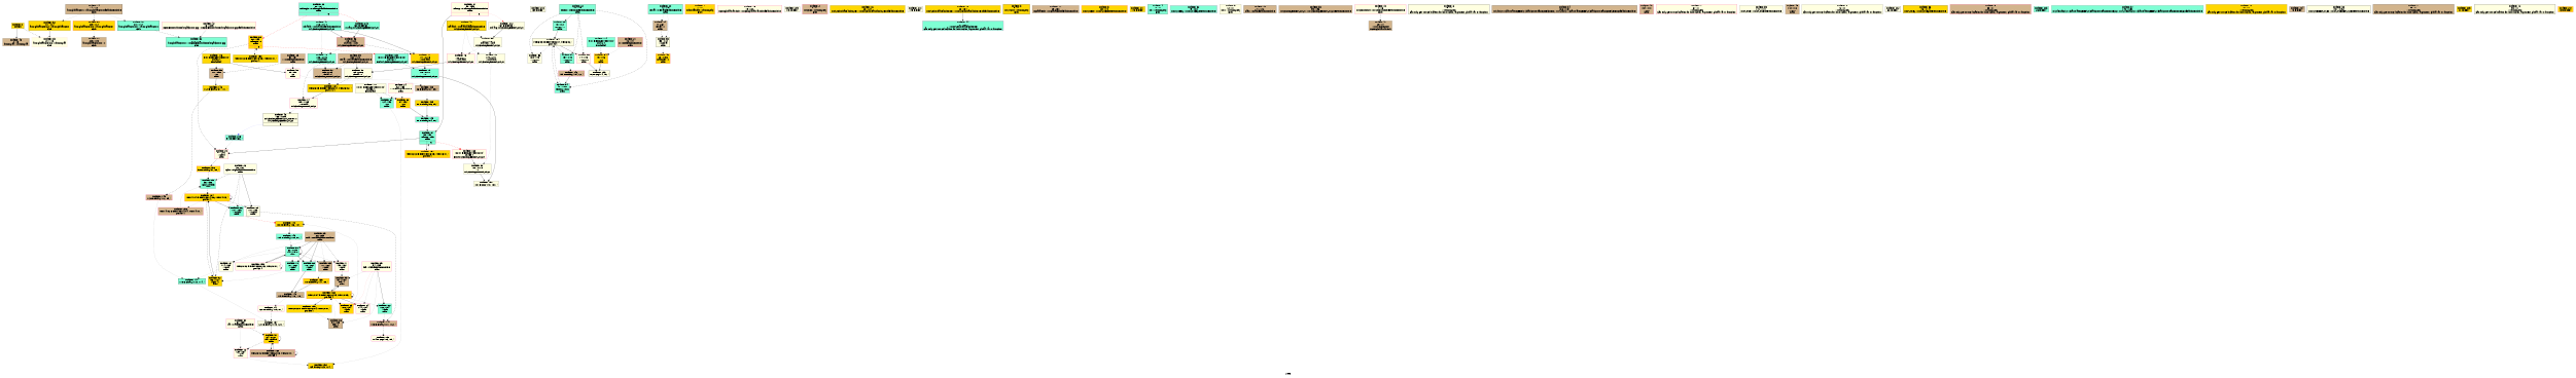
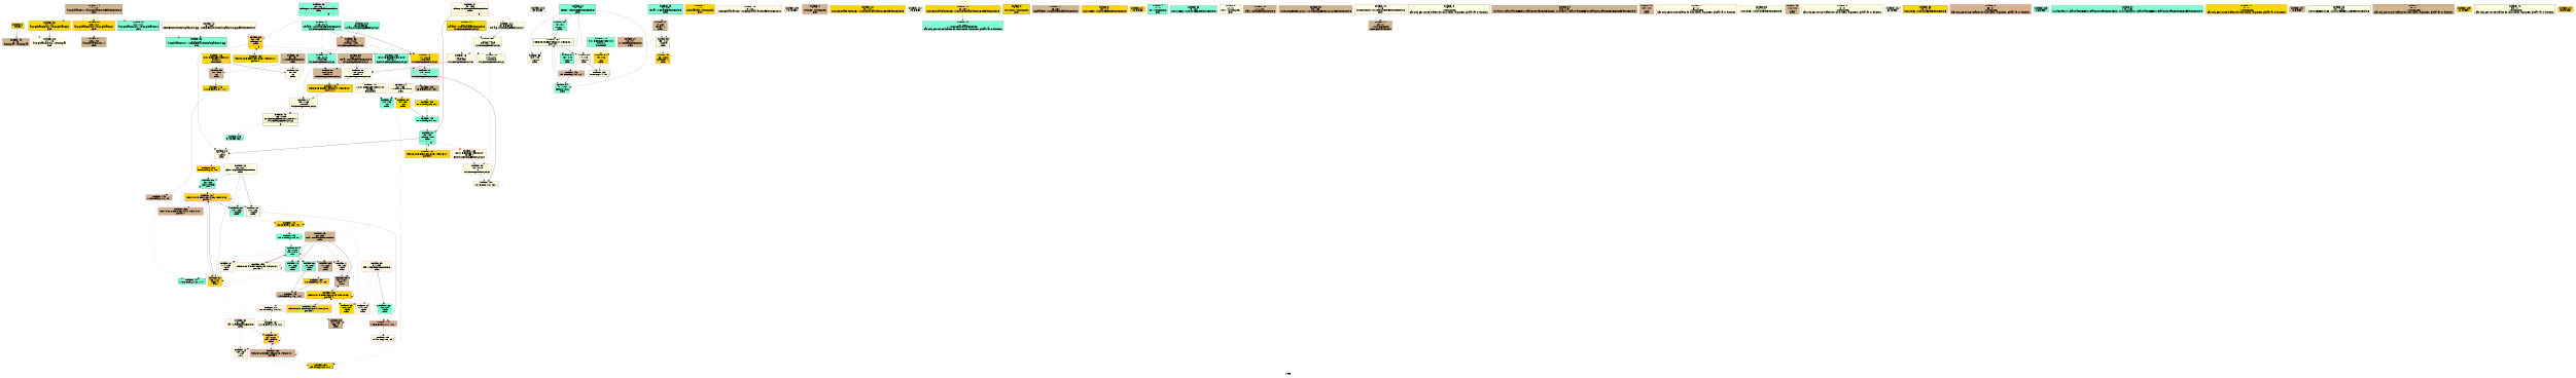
  digraph {
    label=SVFG
    node [color=deeppink fillcolor=lightyellow shape=record style=filled]
    edge [arrowhead=box style=dotted]
    n1 [color=gray40 fillcolor=gold label="{NodeID: 0\nNullPtr}"]
    n2 [color=gray40 fillcolor=tan label="{NodeID: 43\n2\<--3\ndummyVal\<--dummyVal\n}"]
    n3 [label="{NodeID: 83\n211\<--3\nllvm.global_ctors_2\<--dummyVal\nGlob }" style="dotted,filled"]
    n4 [color=black fillcolor=tan label="{NodeID: 97\n169\<--183\nretval\<--\n_ZSt3minIyERKT_S2_S2_\n}"]
    n5 [color=black fillcolor=gold label="{NodeID: 167\nMR_26V_3 = PHI(MR_26V_4, MR_26V_2, )\npts\{170 \}\n}"]
    n6 [label="{NodeID: 74\n189\<--169\n\<--retval\n_ZSt3minIyERKT_S2_S2_\n}"]
    n7 [color=black label="{NodeID: 46\n166\<--189\n_ZSt3minIyERKT_S2_S2__ret\<--\n_ZSt3minIyERKT_S2_S2_\n|{<s0>6}}"]
    n8 [color=black fillcolor=tan label="{NodeID: 14\n14\<--18\nllvm.global_ctors\<--llvm.global_ctors_field_insensitive\nGlob }"]
    n9 [fillcolor=gold label="{NodeID: 50\n209\<--14\nllvm.global_ctors_0\<--llvm.global_ctors\nGlob }"]
    n10 [color=black fillcolor=aquamarine label="{NodeID: 51\n210\<--14\nllvm.global_ctors_1\<--llvm.global_ctors\nGlob }"]
    n11 [color=gray40 fillcolor=gold label="{NodeID: 52\n211\<--14\nllvm.global_ctors_2\<--llvm.global_ctors\nGlob }"]
    n12 [color=gray40 fillcolor=tan label="{NodeID: 81\n209\<--15\nllvm.global_ctors_0\<--\nGlob }"]
    n13 [color=black fillcolor=aquamarine label="{NodeID: 82\n210\<--16\nllvm.global_ctors_1\<--_GLOBAL__sub_I_Dlougach_0_0.cpp\nGlob }"]
    n14 [fillcolor=aquamarine label="{NodeID: 28\n60\<--61\nref.tmp3\<--ref.tmp3_field_insensitive\nmain\n|{|<s1>6}}"]
    n15 [fillcolor=gold label="{NodeID: 88\n60\<--93\nref.tmp3\<--\nmain\n|{|<s2>6}}"]
    n16 [color=gray40 fillcolor=aquamarine label="{NodeID: 213\n168 = PHI(60, )\n1st arg _ZSt3minIyERKT_S2_S2_ }"]
    n17 [color=black fillcolor=aquamarine label="{NodeID: 169\n18V_1 = ENCHI(MR_18V_0)\npts\{61 \}\nFun[_ZSt3minIyERKT_S2_S2_]}" style="double,filled"]
    n18 [label="{NodeID: 73\n97\<--94\n\<--call4\nmain\n}"]
    n19 [color=gray40 fillcolor=gold label="{NodeID: 158\nMR_18V_2 = PHI(MR_18V_3, MR_18V_1, )\npts\{61 \}\n}"]
    n20 [fillcolor=tan label="{NodeID: 96\n173\<--168\n__b.addr\<--__b\n_ZSt3minIyERKT_S2_S2_\n}"]
    n21 [fillcolor=aquamarine label="{NodeID: 79\n178\<--177\n\<--\n_ZSt3minIyERKT_S2_S2_\n}"]
    n22 [fillcolor=gold label="{NodeID: 136\n98 = Binary(97, 89, )\n}"]
    n23 [fillcolor=gold label="{NodeID: 77\n177\<--173\n\<--__b.addr\n_ZSt3minIyERKT_S2_S2_\n}"]
    n24 [color=black fillcolor=aquamarine label="{NodeID: 78\n183\<--173\n\<--__b.addr\n_ZSt3minIyERKT_S2_S2_\n}"]
    n25 [color=black label="{NodeID: 208\n139 = PHI()\n}"]
    n26 [label="{NodeID: 42\n16\<--205\n_GLOBAL__sub_I_Dlougach_0_0.cpp\<--_GLOBAL__sub_I_Dlougach_0_0.cpp_field_insensitive\n}"]
    n27 [color=black fillcolor=gold label="{NodeID: 139\n88 = Binary(86, 89, )\n}"]
    n28 [fillcolor=aquamarine label="{NodeID: 149\n90 = Binary(84, 88, )\n}"]
    n29 [color=black fillcolor=aquamarine label="{NodeID: 87\n58\<--90\nref.tmp\<--div\nmain\n|{|<s2>6}}"]
    n30 [label="{NodeID: 168\n16V_1 = ENCHI(MR_16V_0)\npts\{59 \}\nFun[_ZSt3minIyERKT_S2_S2_]}" style="double,filled"]
    n31 [fillcolor=gold label="{NodeID: 157\nMR_16V_2 = PHI(MR_16V_3, MR_16V_1, )\npts\{59 \}\n}"]
    n32 [color=gray40 label="{NodeID: 56\n138\<--48\n\<--testNo\nmain\n}"]
    n33 [color=black label="{NodeID: 153\n76 = cmp(74, 75, )\n}"]
    n34 [color=black fillcolor=aquamarine label="{NodeID: 70\n127\<--62\n\<--mid\nmain\n}"]
    n35 [color=gray40 fillcolor=gold label="{NodeID: 92\n56\<--127\nright\<--\nmain\n}"]
    n36 [fillcolor=gold label="{NodeID: 164\nMR_14V_4 = PHI(MR_14V_6, MR_14V_3, )\npts\{57 \}\n}"]
    n37 [fillcolor=tan label="{NodeID: 156\nMR_14V_2 = PHI(MR_14V_4, MR_14V_1, )\npts\{57 \}\n}"]
    n38 [color=black label="{NodeID: 65\n101\<--56\n\<--right\nmain\n}"]
    n39 [color=gray40 fillcolor=aquamarine label="{NodeID: 66\n107\<--56\n\<--right\nmain\n}"]
    n40 [fillcolor=aquamarine label="{NodeID: 206\n94 = PHI(166, )\n}"]
    n41 [color=black fillcolor=tan label="{NodeID: 84\n44\<--67\nretval\<--\nmain\n}"]
    n42 [color=black label="{NodeID: 53\n158\<--44\n\<--retval\nmain\n}"]
    n43 [fillcolor=gold label="{NodeID: 45\n43\<--158\nmain_ret\<--\nmain\n}"]
    n44 [fillcolor=gold label="{NodeID: 1\n7\<--1\n__dso_handle\<--dummyObj\nGlob }"]
    n45 [color=gray40 label="{NodeID: 98\n169\<--186\nretval\<--\n_ZSt3minIyERKT_S2_S2_\n}"]
    n46 [label="{NodeID: 15\n19\<--20\n__cxx_global_var_init\<--__cxx_global_var_init_field_insensitive\n}"]
    n47 [color=gray40 fillcolor=tan label="{NodeID: 29\n62\<--63\nmid\<--mid_field_insensitive\nmain\n}"]
    n48 [color=gray40 label="{NodeID: 67\n114\<--62\n\<--mid\nmain\n}"]
    n49 [fillcolor=aquamarine label="{NodeID: 68\n116\<--62\n\<--mid\nmain\n}"]
    n50 [color=black fillcolor=tan label="{NodeID: 69\n117\<--62\n\<--mid\nmain\n}"]
    n51 [label="{NodeID: 71\n130\<--62\n\<--mid\nmain\n}"]
    n52 [color=black fillcolor=aquamarine label="{NodeID: 90\n62\<--109\nmid\<--div8\nmain\n}"]
    n53 [color=black fillcolor=aquamarine label="{NodeID: 147\n115 = Binary(113, 114, )\n}"]
    n54 [color=black fillcolor=tan label="{NodeID: 142\n119 = Binary(116, 118, )\n}"]
    n55 [fillcolor=gold label="{NodeID: 135\n118 = Binary(117, 89, )\n}"]
    n56 [color=black fillcolor=tan label="{NodeID: 93\n54\<--130\nleft\<--\nmain\n}"]
    n57 [label="{NodeID: 159\nMR_20V_2 = PHI(MR_20V_3, MR_20V_1, )\npts\{63 \}\n}"]
    n58 [color=gray40 label="{NodeID: 137\n121 = Binary(115, 120, )\n}"]
    n59 [label="{NodeID: 141\n120 = Binary(119, 87, )\n}"]
    n60 [fillcolor=gold label="{NodeID: 163\nMR_12V_4 = PHI(MR_12V_5, MR_12V_3, )\npts\{55 \}\n}"]
    n61 [color=gray40 label="{NodeID: 209\n143 = PHI()\n}"]
    n62 [color=black fillcolor=gold label="{NodeID: 140\n108 = Binary(106, 107, )\n}"]
    n63 [color=gray40 fillcolor=aquamarine label="{NodeID: 143\n109 = Binary(108, 87, )\n}"]
    n64 [color=black fillcolor=aquamarine label="{NodeID: 57\n154\<--48\n\<--testNo\nmain\n}"]
    n65 [fillcolor=tan label="{NodeID: 148\n155 = Binary(154, 72, )\n}"]
    n66 [fillcolor=aquamarine label="{NodeID: 94\n48\<--155\ntestNo\<--inc\nmain\n}"]
    n67 [color=black label="{NodeID: 154\nMR_6V_3 = PHI(MR_6V_4, MR_6V_2, )\npts\{49 \}\n}"]
    n68 [label="{NodeID: 55\n74\<--48\n\<--testNo\nmain\n}"]
    n69 [color=gray40 fillcolor=gold label="{NodeID: 155\nMR_12V_2 = PHI(MR_12V_4, MR_12V_1, )\npts\{55 \}\n}"]
    n70 [color=gray40 fillcolor=aquamarine label="{NodeID: 62\n102\<--54\n\<--left\nmain\n}"]
    n71 [fillcolor=gold label="{NodeID: 63\n106\<--54\n\<--left\nmain\n}"]
    n72 [label="{NodeID: 64\n144\<--54\n\<--left\nmain\n}"]
    n73 [color=gray40 label="{NodeID: 80\n180\<--179\n\<--\n_ZSt3minIyERKT_S2_S2_\n}"]
    n74 [color=gray40 label="{NodeID: 150\n181 = cmp(178, 180, )\n}"]
    n75 [color=black fillcolor=aquamarine label="{NodeID: 85\n48\<--72\ntestNo\<--\nmain\n}"]
    n76 [fillcolor=tan label="{NodeID: 2\n8\<--1\n_ZSt3cin\<--dummyObj\nGlob }"]
    n77 [color=gray40 fillcolor=gold label="{NodeID: 16\n23\<--24\n_ZNSt8ios_base4InitC1Ev\<--_ZNSt8ios_base4InitC1Ev_field_insensitive\n}"]
    n78 [label="{NodeID: 30\n64\<--65\nval\<--val_field_insensitive\nmain\n}"]
    n79 [label="{NodeID: 72\n123\<--64\n\<--val\nmain\n}"]
    n80 [fillcolor=gold label="{NodeID: 91\n64\<--121\nval\<--add15\nmain\n}"]
    n81 [color=black fillcolor=gold label="{NodeID: 152\n125 = cmp(123, 124, )\n}"]
    n82 [fillcolor=tan label="{NodeID: 160\nMR_22V_2 = PHI(MR_22V_3, MR_22V_1, )\npts\{65 \}\n}"]
    n83 [color=gray40 label="{NodeID: 210\n145 = PHI()\n}"]
    n84 [fillcolor=aquamarine label="{NodeID: 44\n27\<--28\n\<--_ZNSt8ios_base4InitD1Ev\nCan only get source location for instruction, argument, global var or function.}"]
    n85 [label="{NodeID: 58\n85\<--50\n\<--r\nmain\n}"]
    n86 [color=black fillcolor=tan label="{NodeID: 138\n86 = Binary(87, 85, )\n}"]
    n87 [color=black fillcolor=tan label="{NodeID: 86\n54\<--83\nleft\<--\nmain\n}"]
    n88 [fillcolor=tan label="{NodeID: 144\n103 = Binary(101, 102, )\n}"]
    n89 [color=black fillcolor=gold label="{NodeID: 3\n9\<--1\n_ZSt4cout\<--dummyObj\nGlob }"]
    n90 [color=gray40 fillcolor=tan label="{NodeID: 17\n29\<--30\n__cxa_atexit\<--__cxa_atexit_field_insensitive\n}"]
    n91 [fillcolor=gold label="{NodeID: 31\n69\<--70\n_ZNSirsERi\<--_ZNSirsERi_field_insensitive\n}"]
    n92 [color=gray40 fillcolor=gold label="{NodeID: 211\n148 = PHI()\n}"]
    n93 [color=black fillcolor=tan label="{NodeID: 59\n111\<--50\n\<--r\nmain\n}"]
    n94 [color=gray40 fillcolor=gold label="{NodeID: 146\n112 = Binary(87, 111, )\n}"]
    n95 [fillcolor=tan label="{NodeID: 145\n113 = Binary(112, 89, )\n}"]
    n96 [color=gray40 fillcolor=aquamarine label="{NodeID: 89\n56\<--98\nright\<--add5\nmain\n}"]
    n97 [color=black fillcolor=aquamarine label="{NodeID: 4\n10\<--1\n.str\<--dummyObj\nGlob }"]
    n98 [color=gray40 fillcolor=gold label="{NodeID: 18\n28\<--34\n_ZNSt8ios_base4InitD1Ev\<--_ZNSt8ios_base4InitD1Ev_field_insensitive\n}"]
    n99 [fillcolor=aquamarine label="{NodeID: 32\n79\<--80\n_ZNSirsERy\<--_ZNSirsERy_field_insensitive\n}"]
    n100 [color=gray40 label="{NodeID: 212\n167 = PHI(58, )\n0th arg _ZSt3minIyERKT_S2_S2_ }"]
    n101 [color=gray40 label="{NodeID: 95\n171\<--167\n__a.addr\<--__a\n_ZSt3minIyERKT_S2_S2_\n}"]
    n102 [color=gray40 label="{NodeID: 75\n179\<--171\n\<--__a.addr\n_ZSt3minIyERKT_S2_S2_\n}"]
    n103 [label="{NodeID: 76\n186\<--171\n\<--__a.addr\n_ZSt3minIyERKT_S2_S2_\n}"]
    n104 [fillcolor=gold label="{NodeID: 60\n84\<--52\n\<--t\nmain\n}"]
    n105 [color=gray40 label="{NodeID: 5\n12\<--1\n.str.1\<--dummyObj\nGlob }"]
    n106 [color=black fillcolor=tan label="{NodeID: 19\n41\<--42\nmain\<--main_field_insensitive\n}"]
    n107 [color=gray40 fillcolor=tan label="{NodeID: 33\n95\<--96\n_ZSt3minIyERKT_S2_S2_\<--_ZSt3minIyERKT_S2_S2__field_insensitive\n}"]
    n108 [color=gray40 fillcolor=tan label="{NodeID: 47\n25\<--4\n\<--_ZStL8__ioinit\n__cxx_global_var_init\n}"]
    n109 [label="{NodeID: 151\n104 = cmp(103, 89, )\n}"]
    n110 [color=gray40 fillcolor=aquamarine label="{NodeID: 61\n124\<--52\n\<--t\nmain\n}"]
    n111 [color=black label="{NodeID: 6\n15\<--1\n\<--dummyObj\nCan only get source location for instruction, argument, global var or function.}"]
    n112 [color=black fillcolor=aquamarine label="{NodeID: 20\n44\<--45\nretval\<--retval_field_insensitive\nmain\n}"]
    n113 [color=black fillcolor=tan label="{NodeID: 34\n136\<--137\n_ZStlsISt11char_traitsIcEERSt13basic_ostreamIcT_ES5_PKc\<--_ZStlsISt11char_traitsIcEERSt13basic_ostreamIcT_ES5_PKc_field_insensitive\n}"]
    n114 [fillcolor=tan label="{NodeID: 48\n134\<--10\n\<--.str\nmain\n}"]
    n115 [label="{NodeID: 7\n67\<--1\n\<--dummyObj\nCan only get source location for instruction, argument, global var or function.}"]
    n116 [fillcolor=tan label="{NodeID: 21\n46\<--47\nT\<--T_field_insensitive\nmain\n}"]
    n117 [fillcolor=gold label="{NodeID: 54\n75\<--46\n\<--T\nmain\n}"]
    n118 [color=gray40 label="{NodeID: 35\n140\<--141\n_ZNSolsEi\<--_ZNSolsEi_field_insensitive\n}"]
    n119 [color=gray40 fillcolor=tan label="{NodeID: 49\n142\<--12\n\<--.str.1\nmain\n}"]
    n120 [color=gray40 fillcolor=aquamarine label="{NodeID: 174\n4V_1 = ENCHI(MR_4V_0)\npts\{47 \}\nFun[main]}" style="double,filled"]
    n121 [color=gray40 label="{NodeID: 8\n72\<--1\n\<--dummyObj\nCan only get source location for instruction, argument, global var or function.}"]
    n122 [color=black fillcolor=aquamarine label="{NodeID: 22\n48\<--49\ntestNo\<--testNo_field_insensitive\nmain\n}"]
    n123 [color=black label="{NodeID: 202\n68 = PHI()\n}"]
    n124 [color=black fillcolor=gold label="{NodeID: 36\n146\<--147\n_ZNSolsEy\<--_ZNSolsEy_field_insensitive\n}"]
    n125 [fillcolor=tan label="{NodeID: 9\n83\<--1\n\<--dummyObj\nCan only get source location for instruction, argument, global var or function.}"]
    n126 [color=gray40 fillcolor=tan label="{NodeID: 23\n50\<--51\nr\<--r_field_insensitive\nmain\n}"]
    n127 [color=gray40 fillcolor=aquamarine label="{NodeID: 203\n26 = PHI()\n}"]
    n128 [color=gray40 fillcolor=aquamarine label="{NodeID: 37\n149\<--150\n_ZSt4endlIcSt11char_traitsIcEERSt13basic_ostreamIT_T0_ES6_\<--_ZSt4endlIcSt11char_traitsIcEERSt13basic_ostreamIT_T0_ES6__field_insensitive\n}"]
    n129 [color=gray40 fillcolor=gold label="{NodeID: 176\n8V_1 = ENCHI(MR_8V_0)\npts\{51 \}\nFun[main]}" style="double,filled"]
    n130 [color=gray40 fillcolor=gold label="{NodeID: 10\n87\<--1\n\<--dummyObj\nCan only get source location for instruction, argument, global var or function.}"]
    n131 [label="{NodeID: 24\n52\<--53\nt\<--t_field_insensitive\nmain\n}"]
    n132 [color=black fillcolor=tan label="{NodeID: 204\n78 = PHI()\n}"]
    n133 [color=black label="{NodeID: 38\n151\<--152\n_ZNSolsEPFRSoS_E\<--_ZNSolsEPFRSoS_E_field_insensitive\n}"]
    n134 [color=gray40 label="{NodeID: 177\n10V_1 = ENCHI(MR_10V_0)\npts\{53 \}\nFun[main]}" style="double,filled"]
    n135 [color=black fillcolor=tan label="{NodeID: 11\n89\<--1\n\<--dummyObj\nCan only get source location for instruction, argument, global var or function.}"]
    n136 [label="{NodeID: 25\n54\<--55\nleft\<--left_field_insensitive\nmain\n}"]
    n137 [color=gray40 fillcolor=gold label="{NodeID: 205\n81 = PHI()\n}"]
    n138 [color=black fillcolor=tan label="{NodeID: 39\n169\<--170\nretval\<--retval_field_insensitive\n_ZSt3minIyERKT_S2_S2_\n}"]
    n139 [color=black label="{NodeID: 12\n93\<--1\n\<--dummyObj\nCan only get source location for instruction, argument, global var or function.}"]
    n140 [color=gray40 label="{NodeID: 26\n56\<--57\nright\<--right_field_insensitive\nmain\n}"]
    n141 [color=black fillcolor=gold label="{NodeID: 40\n171\<--172\n__a.addr\<--__a.addr_field_insensitive\n_ZSt3minIyERKT_S2_S2_\n}"]
    n142 [label="{NodeID: 13\n4\<--6\n_ZStL8__ioinit\<--_ZStL8__ioinit_field_insensitive\nGlob }"]
    n143 [label="{NodeID: 27\n58\<--59\nref.tmp\<--ref.tmp_field_insensitive\nmain\n|{|<s1>6}}"]
    n144 [fillcolor=gold label="{NodeID: 207\n135 = PHI()\n}"]
    n145 [fillcolor=aquamarine label="{NodeID: 41\n173\<--174\n__b.addr\<--__b.addr_field_insensitive\n_ZSt3minIyERKT_S2_S2_\n}"]
    n1 -> n2 [arrowhead=normal style=solid]
    n1 -> n3 [arrowhead=normal style=dashed]
    n4 -> n5
    n5 -> n6 [arrowhead=normal style=solid]
    n6 -> n7
    n7 -> n40 [arrowhead=normal color=blue tailport=s0]
    n8 -> n9 [style=dashed]
    n8 -> n10 [arrowhead=normal]
    n8 -> n11 [arrowhead=normal]
    n9 -> n12
    n10 -> n13 [arrowhead=normal style=dashed]
    n11 -> n3 [arrowhead=normal style=solid]
-   n14 -> n15 [arrowhead=normal style=dashed color=red]
+   n14 -> n15 [arrowhead=normal style=dashed]
    n14 -> n16 [arrowhead=normal color=red style=dashed tailport=s1]
    n15 -> n17 [arrowhead=normal color=red style=dashed tailport=s2]
    n15 -> n18 [style=dashed]
    n15 -> n19 [arrowhead=normal style=dashed]
    n16 -> n20 [style=solid]
    n17 -> n21 [arrowhead=normal style=dashed]
    n18 -> n22 [arrowhead=normal style=dashed]
    n19 -> n15
    n20 -> n23 [style=dashed]
    n20 -> n24
    n21 -> n74 [style=solid]
    n22 -> n96 [style=dashed]
    n23 -> n21 [style=dashed]
    n24 -> n4
    n26 -> n13 [style=dashed]
    n27 -> n28 [arrowhead=normal style=solid]
    n28 -> n29 [arrowhead=normal style=dashed]
    n29 -> n18 [style=solid]
    n29 -> n30 [color=red style=dashed tailport=s2]
    n29 -> n31 [arrowhead=normal style=solid]
    n30 -> n73 [arrowhead=normal style=solid]
    n31 -> n29 [arrowhead=normal style=dashed]
    n34 -> n35
    n35 -> n36 [style=solid]
    n36 -> n35 [style=dashed]
    n36 -> n36 [arrowhead=normal style=solid]
    n36 -> n37 [arrowhead=normal]
    n36 -> n38 [arrowhead=normal style=dashed]
    n36 -> n39 [style=solid]
    n37 -> n96
    n38 -> n88 [arrowhead=normal style=dashed]
    n39 -> n62 [color=red style=dashed]
    n40 -> n18 [arrowhead=normal]
    n41 -> n42 [arrowhead=normal style=dashed]
    n42 -> n43 [arrowhead=normal]
    n45 -> n5 [style=dashed]
    n47 -> n34 [style=solid]
    n47 -> n48 [arrowhead=normal]
-   n47 -> n49 [style=solid]
+   n47 -> n56 [style=solid]
    n47 -> n50
    n47 -> n51 [style=dashed]
    n47 -> n52 [style=solid]
    n48 -> n53
    n49 -> n54 [style=solid]
    n50 -> n55 [arrowhead=normal]
    n51 -> n56 [arrowhead=normal style=dashed]
    n52 -> n34
    n52 -> n48 [arrowhead=normal]
    n52 -> n49 [style=solid]
    n52 -> n50 [arrowhead=normal style=dashed]
    n52 -> n51
    n52 -> n52 [arrowhead=normal style=solid]
    n52 -> n57 [arrowhead=normal style=solid]
    n53 -> n58 [arrowhead=normal]
    n54 -> n59 [arrowhead=normal]
    n55 -> n54 [style=solid]
    n56 -> n60 [arrowhead=normal style=solid]
    n57 -> n52 [arrowhead=normal style=solid]
    n57 -> n57 [arrowhead=normal style=dashed]
    n58 -> n80 [arrowhead=normal style=solid]
    n59 -> n58 [arrowhead=normal style=dashed]
    n60 -> n56 [style=solid]
    n60 -> n60 [style=solid]
    n60 -> n69 [arrowhead=normal style=solid]
    n60 -> n70
    n60 -> n71
    n60 -> n72 [arrowhead=normal style=solid]
    n62 -> n63 [style=solid]
    n63 -> n52 [arrowhead=normal style=dashed]
    n64 -> n65
    n65 -> n66 [arrowhead=normal style=solid]
    n66 -> n67 [style=dashed]
    n67 -> n32 [arrowhead=normal]
    n67 -> n64 [style=dashed]
    n67 -> n66 [arrowhead=normal style=dashed]
    n67 -> n68 [arrowhead=normal style=solid]
    n68 -> n33 [style=solid]
    n69 -> n87 [arrowhead=normal]
    n70 -> n88
    n71 -> n62
    n73 -> n74 [arrowhead=normal style=solid]
    n75 -> n67 [style=solid]
    n78 -> n79 [arrowhead=normal]
    n78 -> n80 [style=dashed]
    n79 -> n81 [arrowhead=normal]
    n80 -> n79 [style=dashed]
    n80 -> n80 [arrowhead=normal style=solid]
    n80 -> n82 [arrowhead=normal style=solid]
    n82 -> n80 [style=solid]
    n82 -> n82 [arrowhead=normal style=solid]
    n85 -> n86
    n86 -> n27 [arrowhead=normal]
    n87 -> n60
    n88 -> n109 [style=dashed]
    n93 -> n94 [arrowhead=normal style=solid]
    n94 -> n95 [style=dashed]
    n95 -> n53 [arrowhead=normal]
    n96 -> n36 [style=dashed]
    n98 -> n84 [arrowhead=normal style=solid]
    n100 -> n101 [arrowhead=normal style=solid]
    n101 -> n102
    n101 -> n103 [arrowhead=normal]
    n102 -> n73 [arrowhead=normal]
    n103 -> n45 [style=solid]
    n104 -> n28 [arrowhead=normal style=solid]
    n110 -> n81
    n112 -> n41
    n112 -> n42 [arrowhead=normal]
    n116 -> n117
    n117 -> n33 [arrowhead=normal style=solid]
    n120 -> n117 [style=dashed]
    n122 -> n32 [arrowhead=normal style=dashed]
    n122 -> n64 [arrowhead=normal style=dashed]
    n122 -> n66 [style=dashed]
    n122 -> n68 [style=dashed]
    n122 -> n75 [arrowhead=normal style=dashed]
    n126 -> n85 [style=dashed]
    n126 -> n93 [arrowhead=normal style=dashed]
    n129 -> n85 [arrowhead=normal style=solid]
    n129 -> n93
    n131 -> n104 [arrowhead=normal]
    n131 -> n110
    n134 -> n104 [style=dashed]
    n134 -> n110
    n136 -> n56
    n136 -> n70 [style=solid]
    n136 -> n71 [arrowhead=normal color=red]
    n136 -> n72 [arrowhead=normal]
    n136 -> n87
    n138 -> n4 [style=dashed]
    n138 -> n6 [style=dashed]
    n138 -> n45 [style=solid]
    n140 -> n35 [arrowhead=normal style=dashed]
    n140 -> n38 [style=solid]
    n140 -> n39
    n140 -> n96 [arrowhead=normal style=dashed]
    n141 -> n101
    n141 -> n102
    n141 -> n103
    n142 -> n108 [style=dashed]
    n143 -> n29 [arrowhead=normal style=solid]
    n143 -> n100 [arrowhead=normal color=red tailport=s1]
    n145 -> n20 [arrowhead=normal style=solid]
    n145 -> n23 [style=solid]
    n145 -> n24
  }
